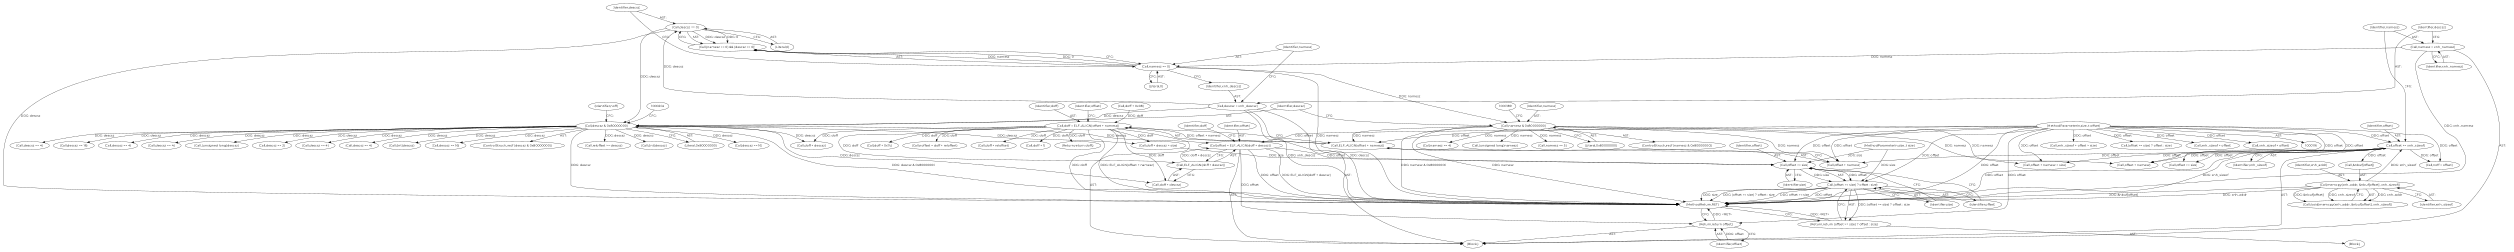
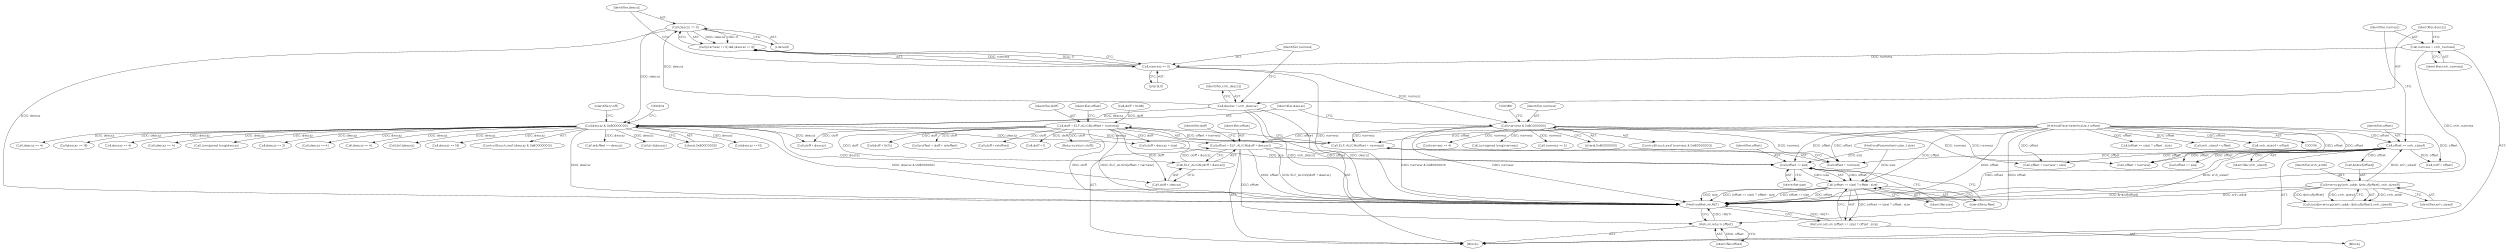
  digraph {
    fontname=Montserrat
    node [fontname=Montserrat]
    edge [fontname=Montserrat]
    n1 [label="(Call,offset = ELF_ALIGN(doff + descsz))"]
    n2 [label="(Call,ELF_ALIGN(doff + descsz))"]
    n3 [label="(Call,offset >= size)"]
    n4 [label="(Return,return offset;)"]
    n5 [label="(MethodReturn,RET)"]
    n6 [label="(Block,)"]
    n7 [label="(Call,doff + descsz)"]
    n8 [label="(Call,(offset >= size) ? offset : size)"]
    n9 [label="(Identifier,size)"]
    n10 [label="(Identifier,offset)"]
    n11 [label="(Return,return (offset >= size) ? offset : size;)"]
    n12 [label="(Call,doff = ELF_ALIGN(offset + namesz))"]
    n13 [label="(Call,ELF_ALIGN(offset + namesz))"]
    n14 [label="(Call,doff + descsz > size)"]
    n15 [label="(Call,doff + descsz)"]
    n16 [label="(Call,doff + 0x7c)"]
    n17 [label="(Call,noffset = doff + reloffset)"]
    n18 [label="(Call,doff + reloffset)"]
    n19 [label="(Call,doff + 1)"]
    n20 [label="(Return,return doff;)"]
    n21 [label="(Call,offset + namesz)"]
    n22 [label="(Call,doff + 0x08)"]
    n23 [label="(MethodParameterIn,size_t offset)"]
    n24 [label="(Call,offset += xnh_sizeof)"]
-   n25 [label="(Call,xnh_sizeof + offset > size)"]
    n26 [label="(Call,(offset >= size) ? offset : size)"]
    n27 [label="(Call,noff = offset)"]
    n28 [label="(Call,xnh_sizeof + offset)"]
    n29 [label="(Call,offset + namesz > size)"]
    n30 [label="(Call,offset + namesz)"]
    n31 [label="(Call,xnh_sizeof + offset)"]
    n32 [label="(Call,offset >= size)"]
    1000116
    n34 [label="(Identifier,xnh_sizeof)"]
    n35 [label="(Call,&nbuf[offset])"]
    n36 [label="(Identifier,size)"]
    n37 [label="(Identifier,offset)"]
    n38 [label="(Call,memcpy(xnh_addr, &nbuf[offset], xnh_sizeof))"]
    n39 [label="(Call,(void)memcpy(xnh_addr, &nbuf[offset], xnh_sizeof))"]
    n40 [label="(Identifier,xnh_sizeof)"]
    n41 [label="(Call,namesz & 0x80000000)"]
    n42 [label="(Call,namesz == 4)"]
    n43 [label="(Call,(unsigned long)namesz)"]
    n44 [label="(Call,namesz == 5)"]
    n45 [label="(Literal,0x80000000)"]
    n46 [label="(ControlStructure,if (namesz & 0x80000000))"]
    n47 [label="(Call,namesz == 0)"]
    n48 [label="(Literal,0)"]
    n49 [label="(Call,(namesz == 0) && (descsz == 0))"]
    n50 [label="(Call,descsz == 0)"]
    n51 [label="(Call,namesz = xnh_namesz)"]
    n52 [label="(Identifier,xnh_namesz)"]
    n53 [label="(Call,descsz & 0x80000000)"]
    n54 [label="(Call,descsz == 4)"]
    n55 [label="(Call,descsz == 16)"]
    n56 [label="(Call,descsz == 4)"]
    n57 [label="(Call,descsz == 4)"]
    n58 [label="(Call,(unsigned long)descsz)"]
    n59 [label="(Call,descsz == 2)"]
    n60 [label="(Call,descsz == 4)"]
    n61 [label="(Call,descsz == 4)"]
    n62 [label="(Call,(int)descsz)"]
    n63 [label="(Call,descsz == 16)"]
    n64 [label="(ControlStructure,if (descsz & 0x80000000))"]
    n65 [label="(Call,reloffset >= descsz)"]
    n66 [label="(Call,(int)descsz)"]
    n67 [label="(Literal,0x80000000)"]
    n68 [label="(Call,descsz == 16)"]
    n69 [label="(Literal,0)"]
    n70 [label="(Call,descsz = xnh_descsz)"]
    n71 [label="(Identifier,xnh_descsz)"]
    n72 [label="(Block,)"]
    n73 [label="(Identifier,descsz)"]
    n74 [label="(Identifier,offset)"]
    n75 [label="(Identifier,noff)"]
    n76 [label="(Identifier,namesz)"]
    n77 [label="(Identifier,doff)"]
    n78 [label="(MethodParameterIn,size_t size)"]
    n79 [label="(Identifier,offset)"]
    n80 [label="(Identifier,offset)"]
    n81 [label="(Identifier,namesz)"]
    n82 [label="(Identifier,offset)"]
    n83 [label="(Identifier,descsz)"]
    n84 [label="(Identifier,doff)"]
    n85 [label="(Identifier,xnh_addr)"]
    n86 [label="(Identifier,namesz)"]
    n87 [label="(Identifier,descsz)"]
    1000189
    1000204
    n1 -> n2 [label="CFG: "]
    n1 -> n3 [label="DDG: offset"]
    n1 -> n4 [label="DDG: offset"]
    n1 -> n5 [label="DDG: ELF_ALIGN(doff + descsz)"]
    n1 -> n5 [label="DDG: offset"]
    n1 -> n6 [label="AST: "]
    n2 -> n1 [label="AST: "]
    n2 -> n1 [label="DDG: doff + descsz"]
    n2 -> n7 [label="CFG: "]
    n3 -> n8 [label="AST: "]
    n3 -> n8 [label="DDG: offset"]
    n3 -> n8 [label="DDG: size"]
    n3 -> n9 [label="CFG: "]
    n4 -> n5 [label="DDG: <RET>"]
    n4 -> n6 [label="AST: "]
    n4 -> n10 [label="CFG: "]
    n5 -> n4 [label="CFG: "]
    n5 -> n11 [label="CFG: "]
    n7 -> n2 [label="AST: "]
    n8 -> n5 [label="DDG: size"]
    n8 -> n5 [label="DDG: (offset >= size) ? offset : size"]
    n8 -> n5 [label="DDG: offset >= size"]
    n8 -> n5 [label="DDG: offset"]
    n8 -> n11 [label="AST: "]
    n8 -> n11 [label="DDG: (offset >= size) ? offset : size"]
    n8 -> n36 [label="CFG: "]
    n8 -> n37 [label="CFG: "]
    n9 -> n3 [label="AST: "]
    n10 -> n4 [label="AST: "]
    n10 -> n4 [label="DDG: offset"]
    n11 -> n5 [label="DDG: <RET>"]
    n11 -> n8 [label="CFG: "]
    n11 -> n72 [label="AST: "]
    n12 -> n2 [label="DDG: doff"]
    n12 -> n5 [label="DDG: doff"]
    n12 -> n5 [label="DDG: ELF_ALIGN(offset + namesz)"]
    n12 -> n6 [label="AST: "]
    n12 -> n7 [label="DDG: doff"]
    n12 -> n13 [label="CFG: "]
    n12 -> n14 [label="DDG: doff"]
    n12 -> n15 [label="DDG: doff"]
    n12 -> n16 [label="DDG: doff"]
    n12 -> n17 [label="DDG: doff"]
    n12 -> n18 [label="DDG: doff"]
    n12 -> n19 [label="DDG: doff"]
    n12 -> n20 [label="DDG: doff"]
    n13 -> n12 [label="AST: "]
    n13 -> n12 [label="DDG: offset + namesz"]
    n13 -> n21 [label="CFG: "]
    n14 -> n3 [label="DDG: size"]
    n21 -> n13 [label="AST: "]
    n22 -> n12 [label="DDG: doff"]
    n23 -> n1 [label="DDG: offset"]
    n23 -> n3 [label="DDG: offset"]
    n23 -> n4 [label="DDG: offset"]
    n23 -> n5 [label="DDG: offset"]
    n23 -> n8 [label="DDG: offset"]
    n23 -> n13 [label="DDG: offset"]
    n23 -> n21 [label="DDG: offset"]
    n23 -> n24 [label="DDG: offset"]
-   n23 -> n25 [label="DDG: offset"]
    n23 -> n26 [label="DDG: offset"]
    n23 -> n27 [label="DDG: offset"]
    n23 -> n28 [label="DDG: offset"]
    n23 -> n29 [label="DDG: offset"]
    n23 -> n30 [label="DDG: offset"]
    n23 -> n31 [label="DDG: offset"]
    n23 -> n32 [label="DDG: offset"]
    n23 -> 1000116 [label="AST: "]
    n24 -> n5 [label="DDG: offset"]
    n24 -> n5 [label="DDG: xnh_sizeof"]
    n24 -> n6 [label="AST: "]
    n24 -> n21 [label="DDG: offset"]
    n24 -> n27 [label="DDG: offset"]
    n24 -> n29 [label="DDG: offset"]
    n24 -> n30 [label="DDG: offset"]
    n24 -> n32 [label="DDG: offset"]
    n24 -> n34 [label="CFG: "]
    n24 -> n35 [label="DDG: offset"]
    n34 -> n24 [label="AST: "]
    n35 -> n38 [label="AST: "]
    n36 -> n3 [label="CFG: "]
    n36 -> n8 [label="AST: "]
    n37 -> n3 [label="CFG: "]
    n37 -> n8 [label="AST: "]
    n38 -> n5 [label="DDG: xnh_addr"]
    n38 -> n5 [label="DDG: &nbuf[offset]"]
    n38 -> n24 [label="DDG: xnh_sizeof"]
    n38 -> n39 [label="AST: "]
    n38 -> n39 [label="DDG: xnh_addr"]
    n38 -> n39 [label="DDG: &nbuf[offset]"]
    n38 -> n39 [label="DDG: xnh_sizeof"]
    n38 -> n40 [label="CFG: "]
    n39 -> n38 [label="CFG: "]
    n40 -> n38 [label="AST: "]
    n41 -> n5 [label="DDG: namesz"]
    n41 -> n5 [label="DDG: namesz & 0x80000000"]
    n41 -> n13 [label="DDG: namesz"]
    n41 -> n21 [label="DDG: namesz"]
    n41 -> n29 [label="DDG: namesz"]
    n41 -> n30 [label="DDG: namesz"]
    n41 -> n42 [label="DDG: namesz"]
    n41 -> n43 [label="DDG: namesz"]
    n41 -> n44 [label="DDG: namesz"]
    n41 -> n45 [label="CFG: "]
    n41 -> n46 [label="AST: "]
    n45 -> n41 [label="AST: "]
    n47 -> n5 [label="DDG: namesz"]
    n47 -> n41 [label="DDG: namesz"]
    n47 -> n48 [label="CFG: "]
    n47 -> n49 [label="AST: "]
    n47 -> n49 [label="DDG: namesz"]
    n47 -> n49 [label="DDG: 0"]
    n48 -> n47 [label="AST: "]
    n49 -> n47 [label="CFG: "]
    n49 -> n50 [label="CFG: "]
    n50 -> n5 [label="DDG: descsz"]
    n50 -> n49 [label="AST: "]
    n50 -> n49 [label="DDG: descsz"]
    n50 -> n49 [label="DDG: 0"]
    n50 -> n53 [label="DDG: descsz"]
    n50 -> n69 [label="CFG: "]
    n51 -> n5 [label="DDG: xnh_namesz"]
    n51 -> n6 [label="AST: "]
    n51 -> n47 [label="DDG: namesz"]
    n51 -> n52 [label="CFG: "]
    n52 -> n51 [label="AST: "]
    n53 -> n1 [label="DDG: descsz"]
    n53 -> n5 [label="DDG: descsz"]
    n53 -> n5 [label="DDG: descsz & 0x80000000"]
    n53 -> n7 [label="DDG: descsz"]
    n53 -> n14 [label="DDG: descsz"]
    n53 -> n15 [label="DDG: descsz"]
    n53 -> n54 [label="DDG: descsz"]
    n53 -> n55 [label="DDG: descsz"]
    n53 -> n56 [label="DDG: descsz"]
    n53 -> n57 [label="DDG: descsz"]
    n53 -> n58 [label="DDG: descsz"]
    n53 -> n59 [label="DDG: descsz"]
    n53 -> n60 [label="DDG: descsz"]
    n53 -> n61 [label="DDG: descsz"]
    n53 -> n62 [label="DDG: descsz"]
    n53 -> n63 [label="DDG: descsz"]
    n53 -> n64 [label="AST: "]
    n53 -> n65 [label="DDG: descsz"]
    n53 -> n66 [label="DDG: descsz"]
    n53 -> n67 [label="CFG: "]
    n53 -> n68 [label="DDG: descsz"]
    n67 -> n53 [label="AST: "]
    n69 -> n50 [label="AST: "]
    n70 -> n5 [label="DDG: xnh_descsz"]
    n70 -> n5 [label="DDG: descsz"]
    n70 -> n6 [label="AST: "]
    n70 -> n50 [label="DDG: descsz"]
    n70 -> n53 [label="DDG: descsz"]
-   n47 -> n71 [label="CFG: "]
+   n70 -> n71 [label="CFG: "]
    n71 -> n70 [label="AST: "]
    n73 -> n47 [label="CFG: "]
    n73 -> n50 [label="AST: "]
    n74 -> n24 [label="AST: "]
    n75 -> n53 [label="CFG: "]
    n76 -> n47 [label="AST: "]
    n76 -> n70 [label="CFG: "]
    n77 -> n12 [label="AST: "]
    n78 -> n3 [label="DDG: size"]
    n78 -> n8 [label="DDG: size"]
    n79 -> n1 [label="AST: "]
    n80 -> n12 [label="CFG: "]
    n81 -> n41 [label="AST: "]
    n82 -> n3 [label="AST: "]
    n83 -> n41 [label="CFG: "]
    n83 -> n53 [label="AST: "]
    n84 -> n1 [label="CFG: "]
    n85 -> n38 [label="AST: "]
    n86 -> n24 [label="CFG: "]
    n86 -> n51 [label="AST: "]
    n87 -> n51 [label="CFG: "]
    n87 -> n70 [label="AST: "]
    1000189 -> n41 [label="CFG: "]
    1000204 -> n53 [label="CFG: "]
  }
